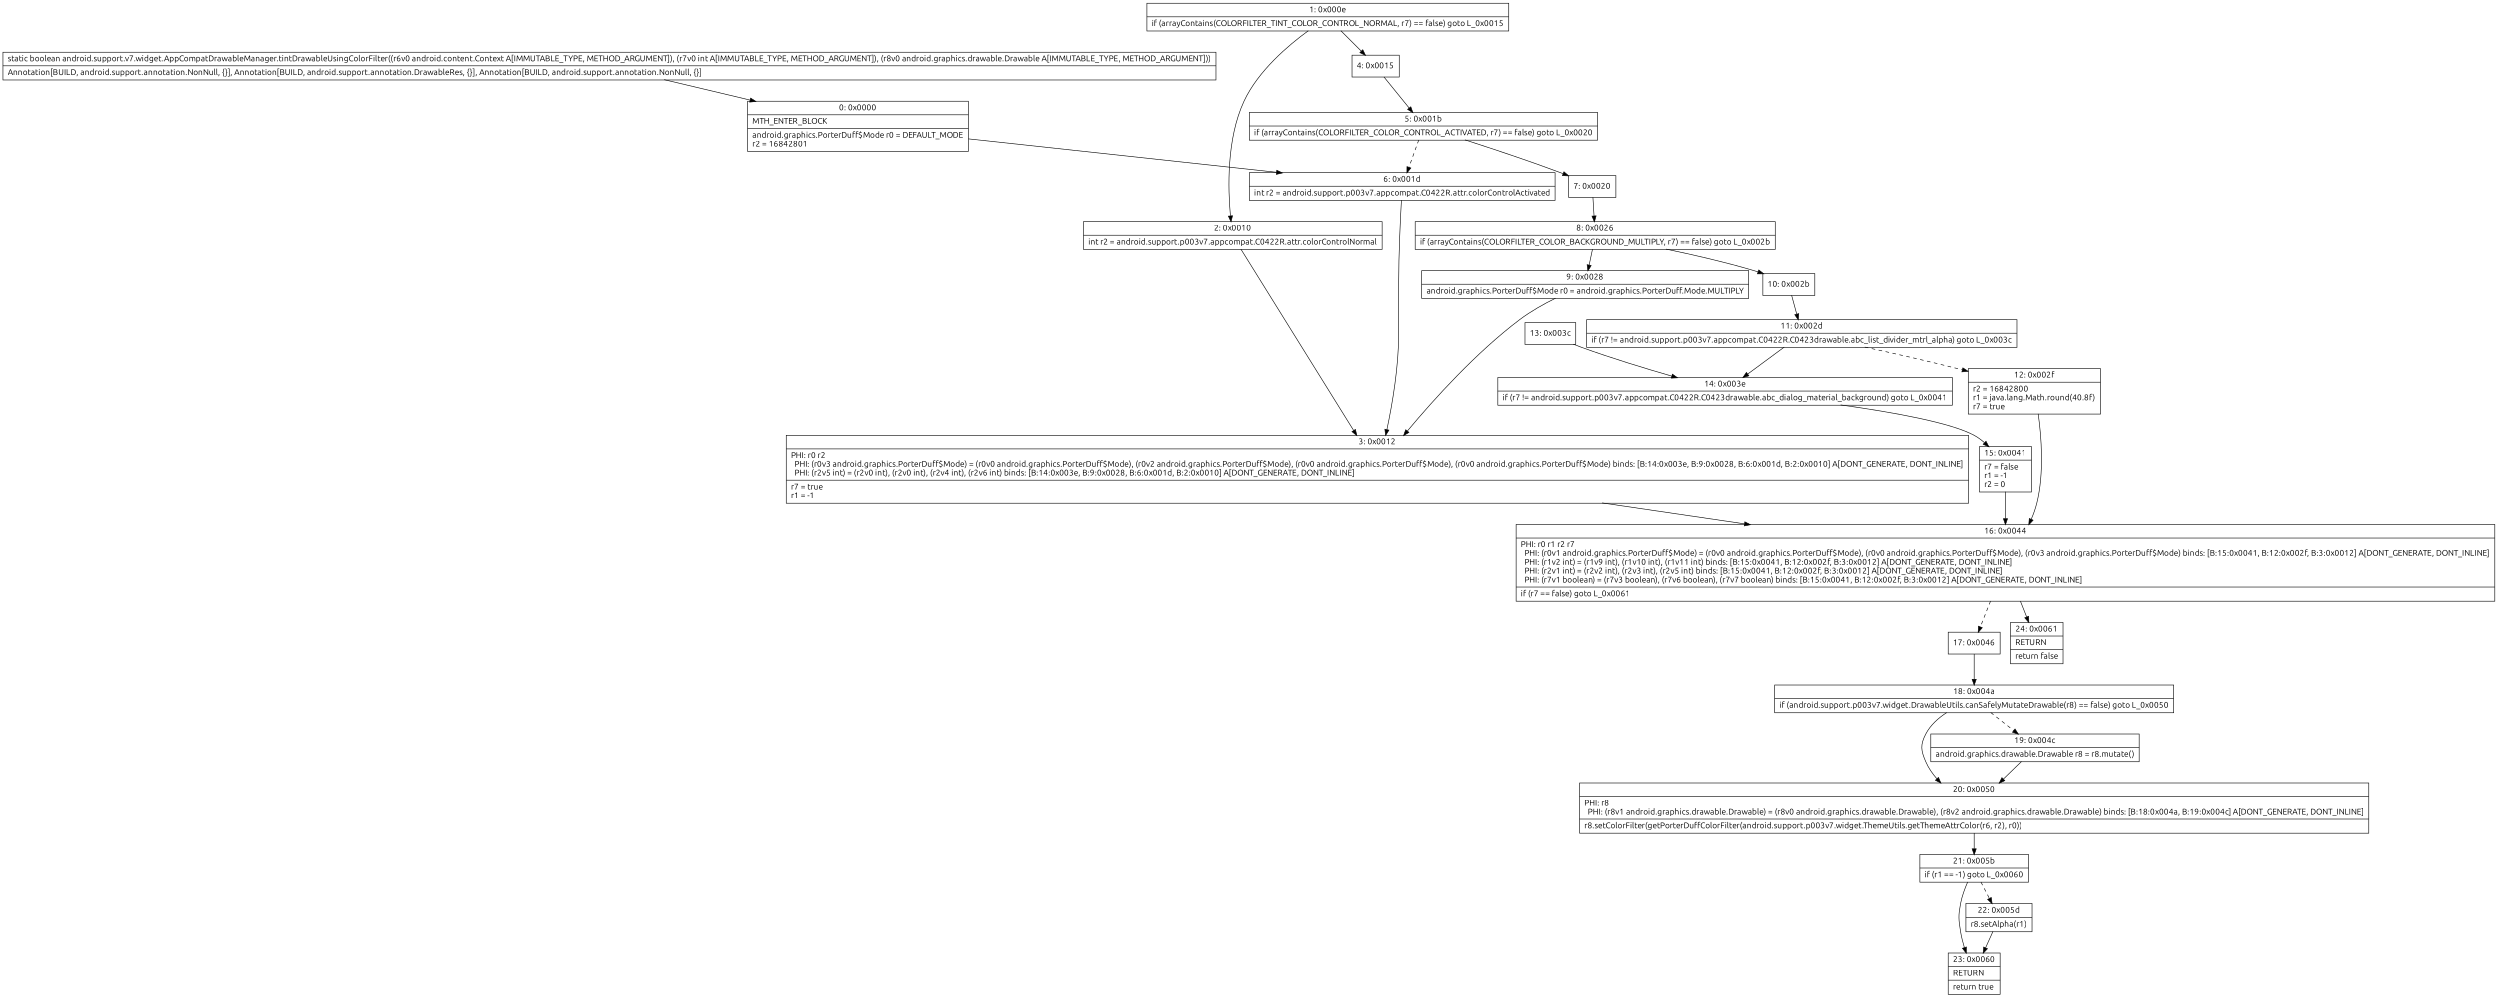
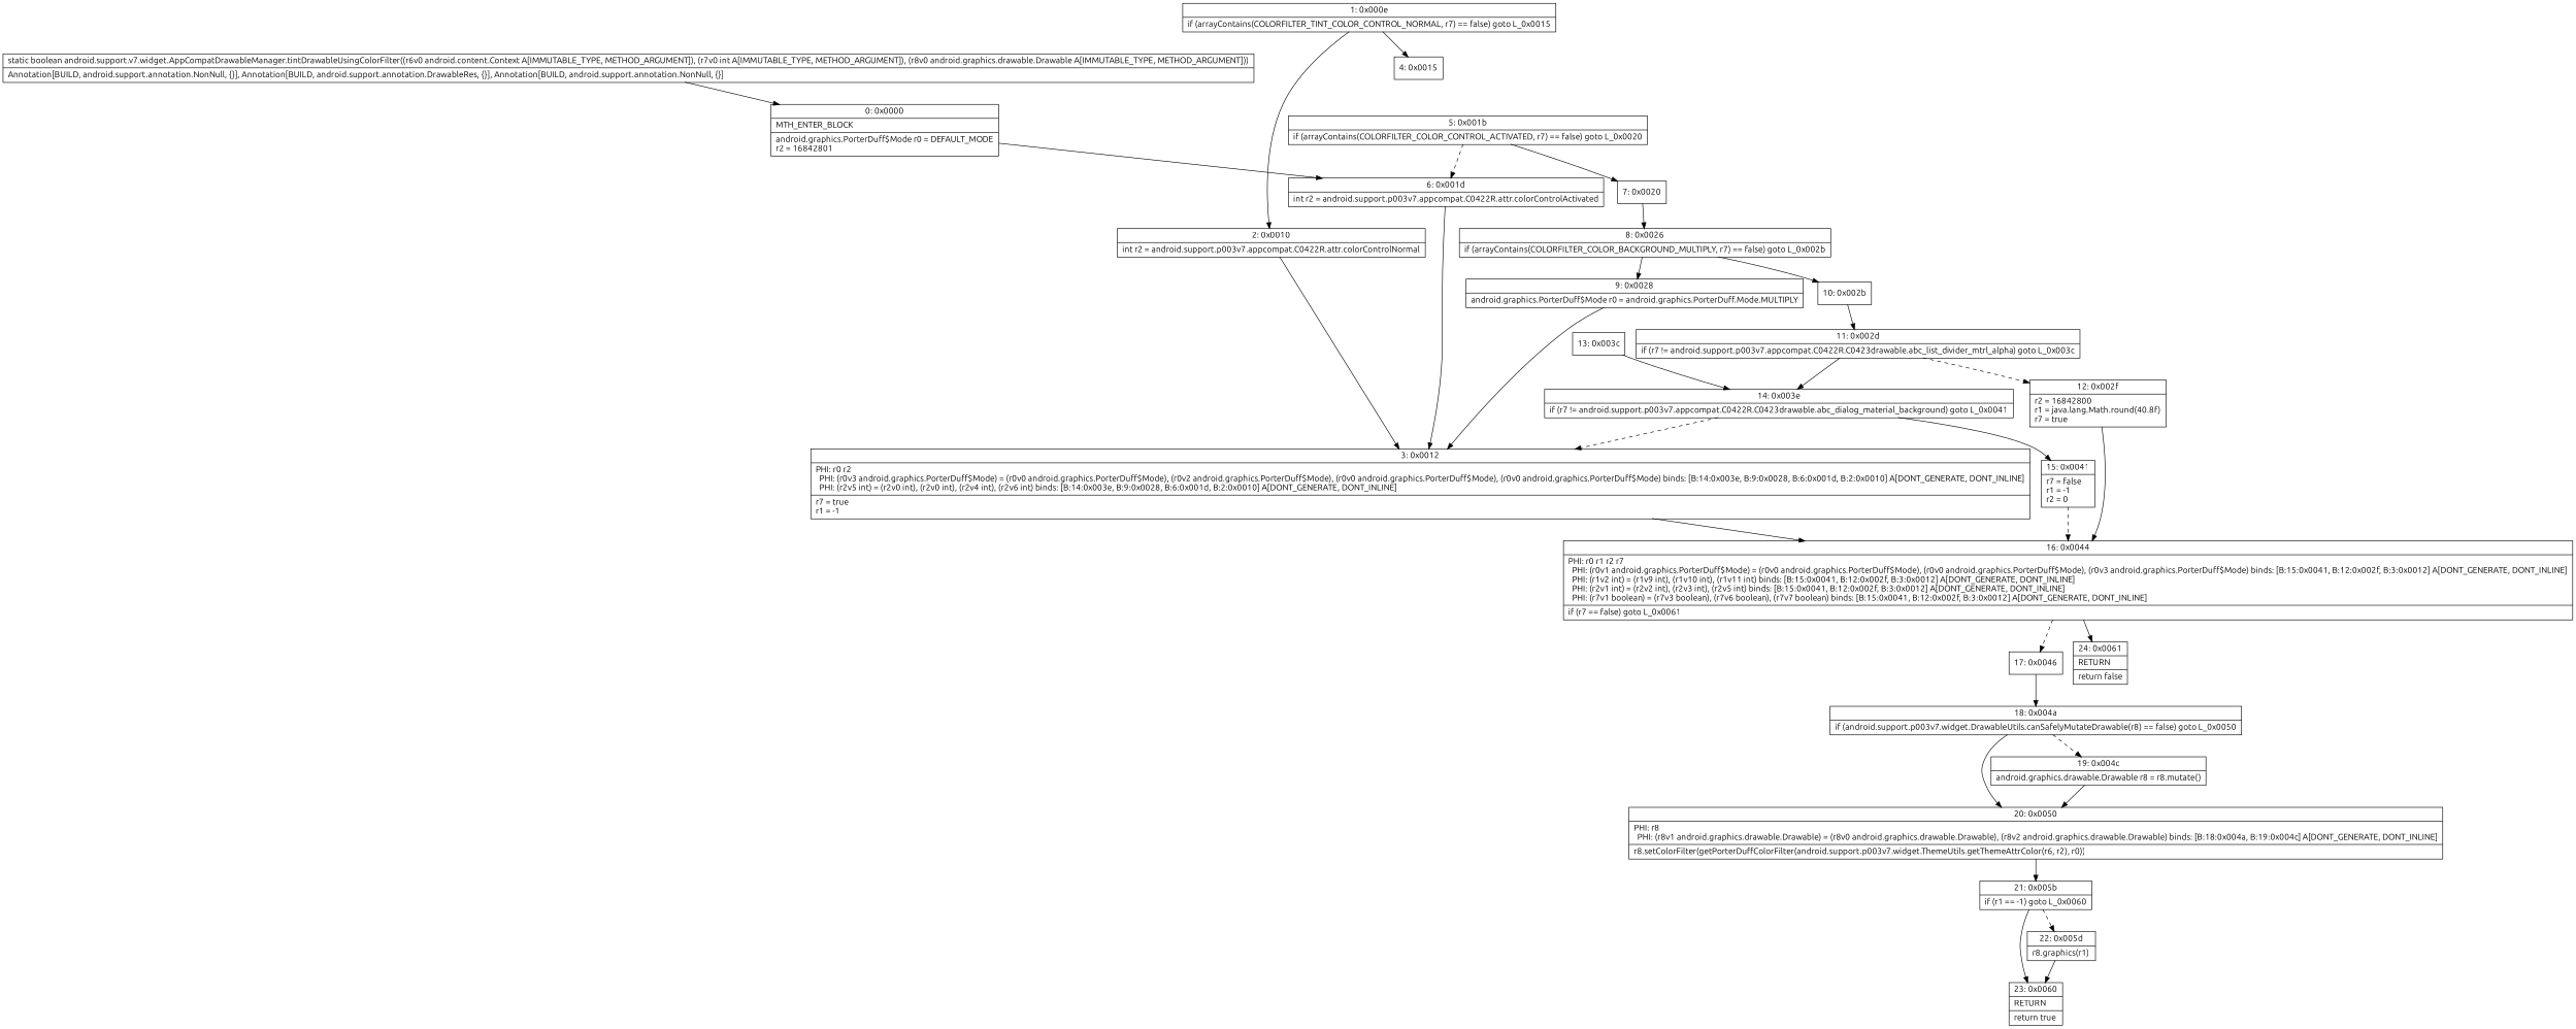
  digraph {
    fontname=Ubuntu
    node [fontname=Ubuntu shape=record]
    edge [fontname=Ubuntu]
    n1 [label="{0\:\ 0x0000|MTH_ENTER_BLOCK\l|android.graphics.PorterDuff$Mode r0 = DEFAULT_MODE\lr2 = 16842801\l}"]
    n2 [label="{6\:\ 0x001d|int r2 = android.support.p003v7.appcompat.C0422R.attr.colorControlActivated\l}"]
    n3 [label="{1\:\ 0x000e|if (arrayContains(COLORFILTER_TINT_COLOR_CONTROL_NORMAL, r7) == false) goto L_0x0015\l}"]
    n4 [label="{2\:\ 0x0010|int r2 = android.support.p003v7.appcompat.C0422R.attr.colorControlNormal\l}"]
    n5 [label="{4\:\ 0x0015}"]
    n6 [label="{3\:\ 0x0012|PHI: r0 r2 \l  PHI: (r0v3 android.graphics.PorterDuff$Mode) = (r0v0 android.graphics.PorterDuff$Mode), (r0v2 android.graphics.PorterDuff$Mode), (r0v0 android.graphics.PorterDuff$Mode), (r0v0 android.graphics.PorterDuff$Mode) binds: [B:14:0x003e, B:9:0x0028, B:6:0x001d, B:2:0x0010] A[DONT_GENERATE, DONT_INLINE]\l  PHI: (r2v5 int) = (r2v0 int), (r2v0 int), (r2v4 int), (r2v6 int) binds: [B:14:0x003e, B:9:0x0028, B:6:0x001d, B:2:0x0010] A[DONT_GENERATE, DONT_INLINE]\l|r7 = true\lr1 = \-1\l}"]
    n7 [label="{5\:\ 0x001b|if (arrayContains(COLORFILTER_COLOR_CONTROL_ACTIVATED, r7) == false) goto L_0x0020\l}"]
    n8 [label="{16\:\ 0x0044|PHI: r0 r1 r2 r7 \l  PHI: (r0v1 android.graphics.PorterDuff$Mode) = (r0v0 android.graphics.PorterDuff$Mode), (r0v0 android.graphics.PorterDuff$Mode), (r0v3 android.graphics.PorterDuff$Mode) binds: [B:15:0x0041, B:12:0x002f, B:3:0x0012] A[DONT_GENERATE, DONT_INLINE]\l  PHI: (r1v2 int) = (r1v9 int), (r1v10 int), (r1v11 int) binds: [B:15:0x0041, B:12:0x002f, B:3:0x0012] A[DONT_GENERATE, DONT_INLINE]\l  PHI: (r2v1 int) = (r2v2 int), (r2v3 int), (r2v5 int) binds: [B:15:0x0041, B:12:0x002f, B:3:0x0012] A[DONT_GENERATE, DONT_INLINE]\l  PHI: (r7v1 boolean) = (r7v3 boolean), (r7v6 boolean), (r7v7 boolean) binds: [B:15:0x0041, B:12:0x002f, B:3:0x0012] A[DONT_GENERATE, DONT_INLINE]\l|if (r7 == false) goto L_0x0061\l}"]
    n9 [label="{17\:\ 0x0046}"]
    n10 [label="{24\:\ 0x0061|RETURN\l|return false\l}"]
    n11 [label="{7\:\ 0x0020}"]
    n12 [label="{8\:\ 0x0026|if (arrayContains(COLORFILTER_COLOR_BACKGROUND_MULTIPLY, r7) == false) goto L_0x002b\l}"]
    n13 [label="{9\:\ 0x0028|android.graphics.PorterDuff$Mode r0 = android.graphics.PorterDuff.Mode.MULTIPLY\l}"]
    n14 [label="{10\:\ 0x002b}"]
    n15 [label="{11\:\ 0x002d|if (r7 != android.support.p003v7.appcompat.C0422R.C0423drawable.abc_list_divider_mtrl_alpha) goto L_0x003c\l}"]
    n16 [label="{12\:\ 0x002f|r2 = 16842800\lr1 = java.lang.Math.round(40.8f)\lr7 = true\l}"]
    n17 [label="{14\:\ 0x003e|if (r7 != android.support.p003v7.appcompat.C0422R.C0423drawable.abc_dialog_material_background) goto L_0x0041\l}"]
    n18 [label="{13\:\ 0x003c}"]
    n19 [label="{15\:\ 0x0041|r7 = false\lr1 = \-1\lr2 = 0\l}"]
    n20 [label="{18\:\ 0x004a|if (android.support.p003v7.widget.DrawableUtils.canSafelyMutateDrawable(r8) == false) goto L_0x0050\l}"]
    n21 [label="{19\:\ 0x004c|android.graphics.drawable.Drawable r8 = r8.mutate()\l}"]
    n22 [label="{20\:\ 0x0050|PHI: r8 \l  PHI: (r8v1 android.graphics.drawable.Drawable) = (r8v0 android.graphics.drawable.Drawable), (r8v2 android.graphics.drawable.Drawable) binds: [B:18:0x004a, B:19:0x004c] A[DONT_GENERATE, DONT_INLINE]\l|r8.setColorFilter(getPorterDuffColorFilter(android.support.p003v7.widget.ThemeUtils.getThemeAttrColor(r6, r2), r0))\l}"]
    n23 [label="{21\:\ 0x005b|if (r1 == \-1) goto L_0x0060\l}"]
-   n24 [label="{22\:\ 0x005d|r8.setAlpha(r1)\l}"]
+   n24 [label="{22\:\ 0x005d|r8.graphics(r1)\l}"]
    n25 [label="{23\:\ 0x0060|RETURN\l|return true\l}"]
    n26 [label="{static boolean android.support.v7.widget.AppCompatDrawableManager.tintDrawableUsingColorFilter((r6v0 android.content.Context A[IMMUTABLE_TYPE, METHOD_ARGUMENT]), (r7v0 int A[IMMUTABLE_TYPE, METHOD_ARGUMENT]), (r8v0 android.graphics.drawable.Drawable A[IMMUTABLE_TYPE, METHOD_ARGUMENT]))  | Annotation[BUILD, android.support.annotation.NonNull, \{\}], Annotation[BUILD, android.support.annotation.DrawableRes, \{\}], Annotation[BUILD, android.support.annotation.NonNull, \{\}]\l}"]
    n1 -> n2
    n2 -> n6
    n3 -> n4 [style=solid]
    n3 -> n5
    n4 -> n6
-   n5 -> n7
    n6 -> n8
    n7 -> n2 [style=dashed]
    n7 -> n11
    n8 -> n9 [style=dashed]
    n8 -> n10
    n9 -> n20
    n11 -> n12
    n12 -> n13 [style=solid]
    n12 -> n14
    n13 -> n6
    n14 -> n15
    n15 -> n16 [style=dashed]
    n15 -> n17
    n16 -> n8
+   n17 -> n6 [style=dashed]
    n17 -> n19
    n18 -> n17
-   n19 -> n8
+   n19 -> n8 [style=dashed]
    n20 -> n21 [style=dashed]
    n20 -> n22
    n21 -> n22
    n22 -> n23
    n23 -> n24 [style=dashed]
    n23 -> n25
    n24 -> n25
    n26 -> n1
  }
